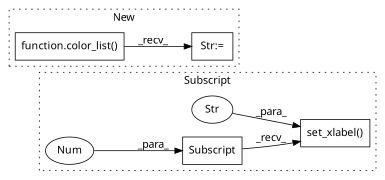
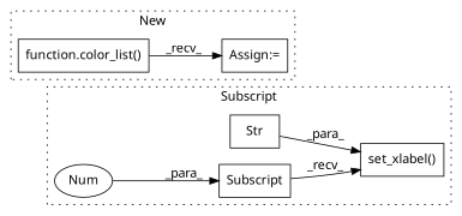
  digraph {
    fontname="Noto Sans"
    rankdir=LR
    node [a=75 fontname="Noto Sans" l=3 shape=box]
    edge [fontname="Noto Sans"]
    n1 [a=63 l="5,0" label=Subscript s="10391,0"]
    n2 [l="17,1" label="set_xlabel()" s="10391,10411"]
-   n3 [a=66 label=Str s=10408 shape=ellipse]
+   n3 [a=66 label=Str s=10408]
    n4 [a=76 l=1 label=Num s=10394 shape=ellipse]
    n5 [l=12 label="function.color_list()" s=10153]
-   n6 [a=68 label="Str:=" s=10150]
+   n6 [a=68 label="Assign:=" s=10150]
    subgraph cluster_1 {
      label=Subscript
      style=dotted
      n1
      n2
      n3
      n4
    }
    subgraph cluster_2 {
      label=New
      style=dotted
      n5
      n6
    }
    n1 -> n2 [label=_recv_]
    n3 -> n2 [label=_para_]
    n4 -> n1 [label=_para_]
    n5 -> n6 [label=_recv_]
  }
